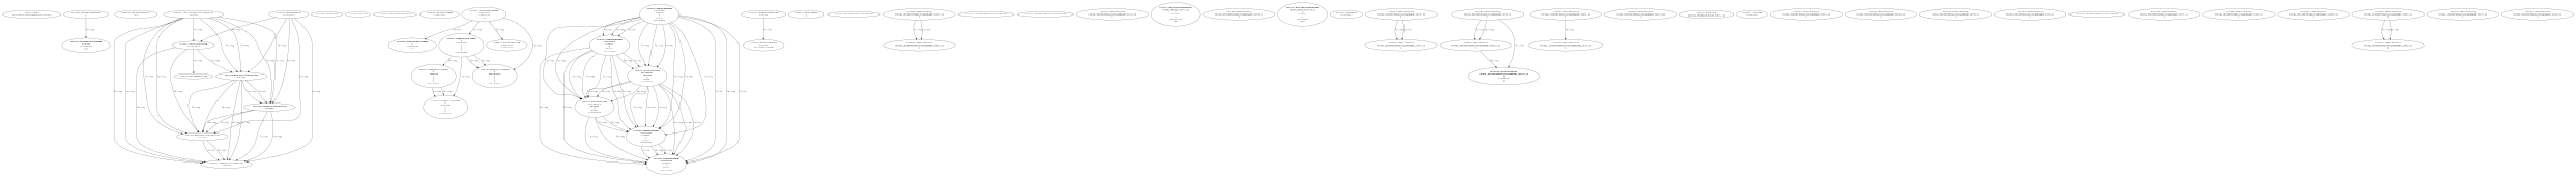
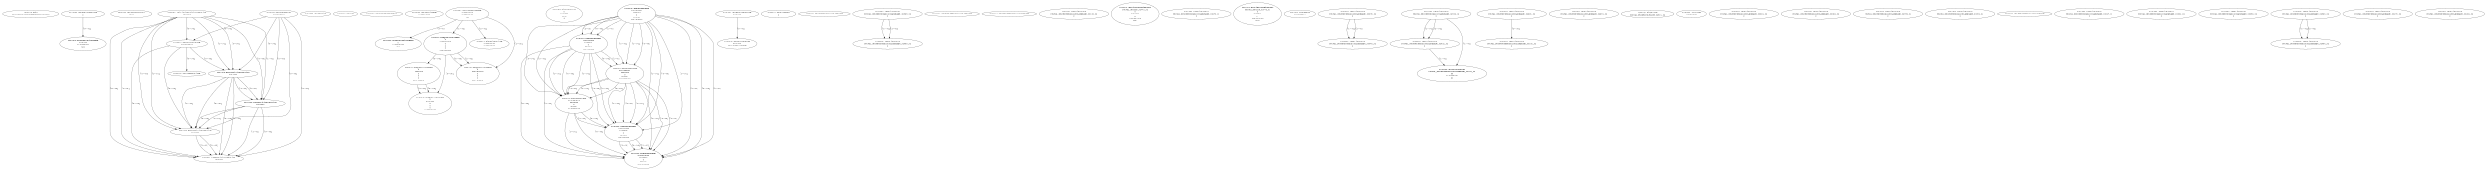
  digraph {
    fontname="Courier Prime"
    node [fontname="Courier Prime"]
    edge [fontname="Courier Prime"]
    n1 [label="6850628.main\n00050d42d5ff38d9eddbedc431dc283e"]
    n2 [label="4254480.GetModuleHandleW\n0"]
    n3 [label="4243306.GetModuleFileNameW\n4194304\n2147408904\n522"]
    n4 [label="6844434.SetThreadLocale\n1024"]
    n5 [label="4243965.InitializeCriticalSection\n6917004"]
    n6 [label="4214413.GetStartupInfoW\n2147417624"]
    n7 [label="4245418.EnterCriticalSection\n6917004"]
    n8 [label="4245469.LeaveCriticalSection\n6917004"]
    n9 [label="4245580.EnterCriticalSection\n6917004"]
    n10 [label="4245621.LeaveCriticalSection\n6917004"]
    n11 [label="4250188.GetSystemInfo\n2147417660"]
    n12 [label="6844540.GetCommandLineW\n"]
    n13 [label="4243979.GetVersion\n"]
    n14 [label="6844560.GetACP\n"]
    n15 [label="6844580.GetCurrentThreadId\n"]
    n16 [label="4276690.GetVersionExW\n2147417420"]
    n17 [label="4248064.GetModuleFileNameW\n0\n2147408370\n261"]
    n18 [label="4245785.GetLongPathNameW\n2147407710\n2147406542\n261"]
    n19 [label="4246556.RegQueryValueExW\n0\n2147407710\n0\n0\n0\n2147408232"]
    n20 [label="4246014.FindFirstFileW\n2147406542\n2147407064"]
    n21 [label="4246599.RegQueryValueExW\n0\n2147407710\n0\n0\n0\n2147408232"]
+   n22 [label="4215383.VirtualAlloc\n0\n1310704\n4096\n4"]
    n23 [label="4246338.RegOpenKeyExW\n2147483649\n4246772\n0\n983065\n2147408236"]
    n24 [label="4246372.RegOpenKeyExW\n2147483650\n4246772\n0\n983065\n2147408236"]
    n25 [label="4246402.RegOpenKeyExW\n2147483649\n4246832\n0\n983065\n2147408236"]
    n26 [label="4246432.RegOpenKeyExW\n2147483650\n4246832\n0\n983065\n2147408236"]
    n27 [label="4246462.RegOpenKeyExW\n2147483649\n4246884\n0\n983065\n2147408236"]
    n28 [label="4246492.RegOpenKeyExW\n2147483649\n4246936\n0\n983065\n2147408236"]
    n29 [label="4245741.GetModuleHandleW\n4246160"]
    n30 [label="4245758.GetProcAddress\n9441320\nGetLongPathNameW"]
    n31 [label="4246635.RegQueryValueExW\n0\n4247000\n0\n0\n0\n2147408232"]
    n32 [label="4246676.RegQueryValueExW\n0\n4247000\n0\n0\n0\n2147408232"]
    n33 [label="4246722.RegCloseKey\n0"]
    n34 [label="4247883.GetUserDefaultUILanguage\n"]
    n35 [label="4245487.IsValidLocale\nretval_GetUserDefaultUILanguage_32989_32\n2"]
    n36 [label="4244766.IsValidLocale\nretval_GetUserDefaultUILanguage_32989_32\n2"]
    n37 [label="4245525.GetSystemDefaultUILanguage\n"]
    n38 [label="4245552.GetSystemDefaultUILanguage\n"]
    n39 [label="4245487.IsValidLocale\nretval_GetUserDefaultUILanguage_33133_32\n2"]
    n40 [label="4250171.MultiByteToWideChar\nretval_GetACP_32773_32\n0\n4243452\n10\n2147403704\n2047"]
    n41 [label="4245487.IsValidLocale\nretval_GetUserDefaultUILanguage_33273_32\n2"]
    n42 [label="4250171.MultiByteToWideChar\nretval_GetACP_32773_32\n0\n4243908\n13\n2147403704\n2047"]
    n43 [label="4245683.CharNextW\n2147407716"]
    n44 [label="4245487.IsValidLocale\nretval_GetUserDefaultUILanguage_33478_32\n2"]
    n45 [label="4244766.IsValidLocale\nretval_GetUserDefaultUILanguage_33478_32\n2"]
    n46 [label="4245487.IsValidLocale\nretval_GetUserDefaultUILanguage_32952_32\n2"]
    n47 [label="4244766.IsValidLocale\nretval_GetUserDefaultUILanguage_32952_32\n2"]
    n48 [label="4244794.GetLocaleInfoW\nretval_GetUserDefaultUILanguage_32952_32\n89\n2147408070\n85"]
    n49 [label="4245487.IsValidLocale\nretval_GetUserDefaultUILanguage_32885_32\n2"]
    n50 [label="4245487.IsValidLocale\nretval_GetSystemDefaultUILanguage_33165_32\n2"]
    n51 [label="4245487.IsValidLocale\nretval_GetUserDefaultUILanguage_32891_32\n2"]
    n52 [label="4246032.FindClose\nretval_FindFirstFileW_32915_32"]
    n53 [label="4246044.lstrlenW\n2147407108"]
    n54 [label="4245487.IsValidLocale\nretval_GetUserDefaultUILanguage_33081_32\n2"]
    n55 [label="4245487.IsValidLocale\nretval_GetUserDefaultUILanguage_33082_32\n2"]
    n56 [label="4245487.IsValidLocale\nretval_GetUserDefaultUILanguage_32994_32\n2"]
    n57 [label="4245487.IsValidLocale\nretval_GetUserDefaultUILanguage_33091_32\n2"]
    n58 [label="4247923.GetSystemDefaultUILanguage\n"]
    n59 [label="4245487.IsValidLocale\nretval_GetUserDefaultUILanguage_33317_32\n2"]
    n60 [label="4245487.IsValidLocale\nretval_GetUserDefaultUILanguage_33301_32\n2"]
    n61 [label="4245487.IsValidLocale\nretval_GetUserDefaultUILanguage_33098_32\n2"]
    n62 [label="4245487.IsValidLocale\nretval_GetUserDefaultUILanguage_32984_32\n2"]
    n63 [label="4244766.IsValidLocale\nretval_GetUserDefaultUILanguage_32984_32\n2"]
    n64 [label="4245487.IsValidLocale\nretval_GetUserDefaultUILanguage_33170_32\n2"]
    n65 [label="4245487.IsValidLocale\nretval_GetUserDefaultUILanguage_33206_32\n2"]
    n2 -> n3 [label="(0-->1)"]
    n5 -> n6 [label="(0-->0)"]
    n5 -> n7 [label="(1-->1)"]
    n5 -> n7 [label="(0-->0)"]
    n5 -> n8 [label="(1-->1)"]
    n5 -> n8 [label="(0-->0)"]
    n5 -> n9 [label="(1-->1)"]
    n5 -> n9 [label="(0-->0)"]
    n5 -> n10 [label="(1-->1)"]
    n5 -> n10 [label="(0-->0)"]
    n6 -> n7 [label="(0-->0)"]
    n6 -> n9 [label="(0-->0)"]
    n6 -> n10 [label="(0-->0)"]
    n6 -> n12 [label="(0-->0)"]
    n7 -> n8 [label="(1-->1)"]
    n7 -> n8 [label="(0-->0)"]
    n7 -> n9 [label="(1-->1)"]
    n7 -> n9 [label="(0-->0)"]
    n7 -> n10 [label="(1-->1)"]
    n7 -> n10 [label="(0-->0)"]
    n8 -> n9 [label="(1-->1)"]
    n8 -> n9 [label="(0-->0)"]
    n8 -> n10 [label="(1-->1)"]
    n8 -> n10 [label="(0-->0)"]
    n9 -> n10 [label="(1-->1)"]
    n9 -> n10 [label="(0-->0)"]
    n11 -> n6 [label="(0-->0)"]
    n11 -> n7 [label="(0-->0)"]
    n11 -> n8 [label="(0-->0)"]
    n11 -> n9 [label="(0-->0)"]
    n11 -> n10 [label="(0-->0)"]
    n18 -> n17 [label="(3-->3)"]
    n18 -> n19 [label="(1-->2)"]
    n18 -> n20 [label="(2-->1)"]
    n18 -> n21 [label="(1-->2)"]
    n19 -> n21 [label="(2-->2)"]
    n19 -> n21 [label="(6-->6)"]
    n19 -> n31 [label="(6-->6)"]
    n19 -> n32 [label="(6-->6)"]
    n23 -> n24 [label="(2-->2)"]
    n23 -> n24 [label="(4-->4)"]
    n23 -> n24 [label="(5-->5)"]
    n23 -> n25 [label="(1-->1)"]
    n23 -> n25 [label="(4-->4)"]
    n23 -> n25 [label="(5-->5)"]
    n23 -> n26 [label="(4-->4)"]
    n23 -> n26 [label="(5-->5)"]
    n23 -> n27 [label="(1-->1)"]
    n23 -> n27 [label="(4-->4)"]
    n23 -> n27 [label="(5-->5)"]
    n23 -> n28 [label="(1-->1)"]
    n23 -> n28 [label="(4-->4)"]
    n23 -> n28 [label="(5-->5)"]
    n24 -> n25 [label="(4-->4)"]
    n24 -> n25 [label="(5-->5)"]
    n24 -> n26 [label="(1-->1)"]
    n24 -> n26 [label="(4-->4)"]
    n24 -> n26 [label="(5-->5)"]
    n24 -> n27 [label="(4-->4)"]
    n24 -> n27 [label="(5-->5)"]
    n24 -> n28 [label="(4-->4)"]
    n24 -> n28 [label="(5-->5)"]
    n25 -> n26 [label="(2-->2)"]
    n25 -> n26 [label="(4-->4)"]
    n25 -> n26 [label="(5-->5)"]
    n25 -> n27 [label="(1-->1)"]
    n25 -> n27 [label="(4-->4)"]
    n25 -> n27 [label="(5-->5)"]
    n25 -> n28 [label="(1-->1)"]
    n25 -> n28 [label="(4-->4)"]
    n25 -> n28 [label="(5-->5)"]
    n26 -> n27 [label="(4-->4)"]
    n26 -> n27 [label="(5-->5)"]
    n26 -> n28 [label="(4-->4)"]
    n26 -> n28 [label="(5-->5)"]
    n27 -> n28 [label="(1-->1)"]
    n27 -> n28 [label="(4-->4)"]
    n27 -> n28 [label="(5-->5)"]
    n29 -> n30 [label="(0-->1)"]
    n31 -> n32 [label="(2-->2)"]
    n31 -> n32 [label="(6-->6)"]
    n35 -> n36 [label="(1-->1)"]
    n35 -> n36 [label="(2-->2)"]
    n44 -> n45 [label="(1-->1)"]
    n44 -> n45 [label="(2-->2)"]
    n46 -> n47 [label="(1-->1)"]
    n46 -> n47 [label="(2-->2)"]
    n46 -> n48 [label="(1-->1)"]
    n47 -> n48 [label="(1-->1)"]
    n49 -> n50 [label="(2-->2)"]
    n62 -> n63 [label="(1-->1)"]
    n62 -> n63 [label="(2-->2)"]
  }
